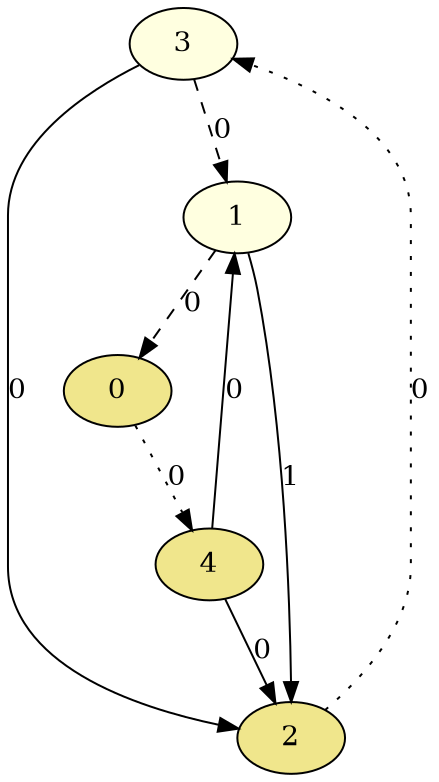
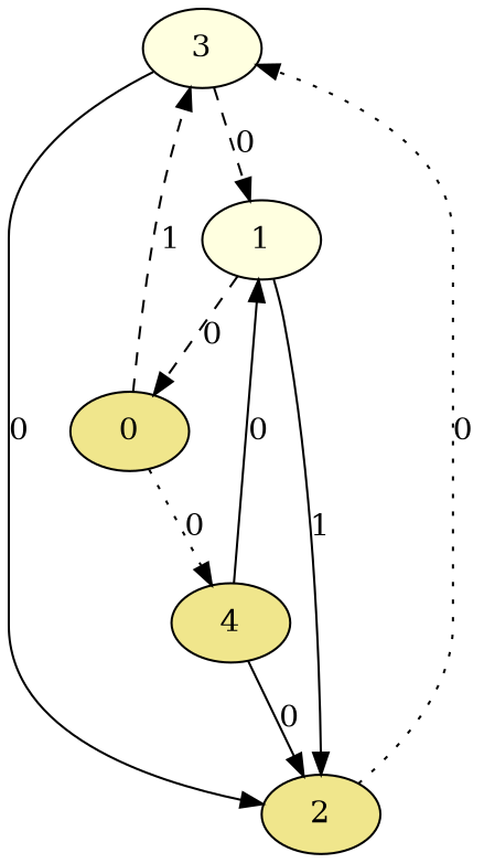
  digraph {
    node [fillcolor=khaki style=filled]
    edge [style=solid]
    3 [fillcolor=lightyellow]
    0
    4
    1 [fillcolor=lightyellow]
    2
    3 -> 1 [label=0 style=dashed]
    3 -> 2 [label=0]
+   0 -> 3 [label=1 style=dashed]
    0 -> 4 [label=0 style=dotted]
    4 -> 1 [label=0]
    4 -> 2 [label=0]
    1 -> 0 [label=0 style=dashed]
    1 -> 2 [label=1]
    2 -> 3 [label=0 style=dotted]
  }
